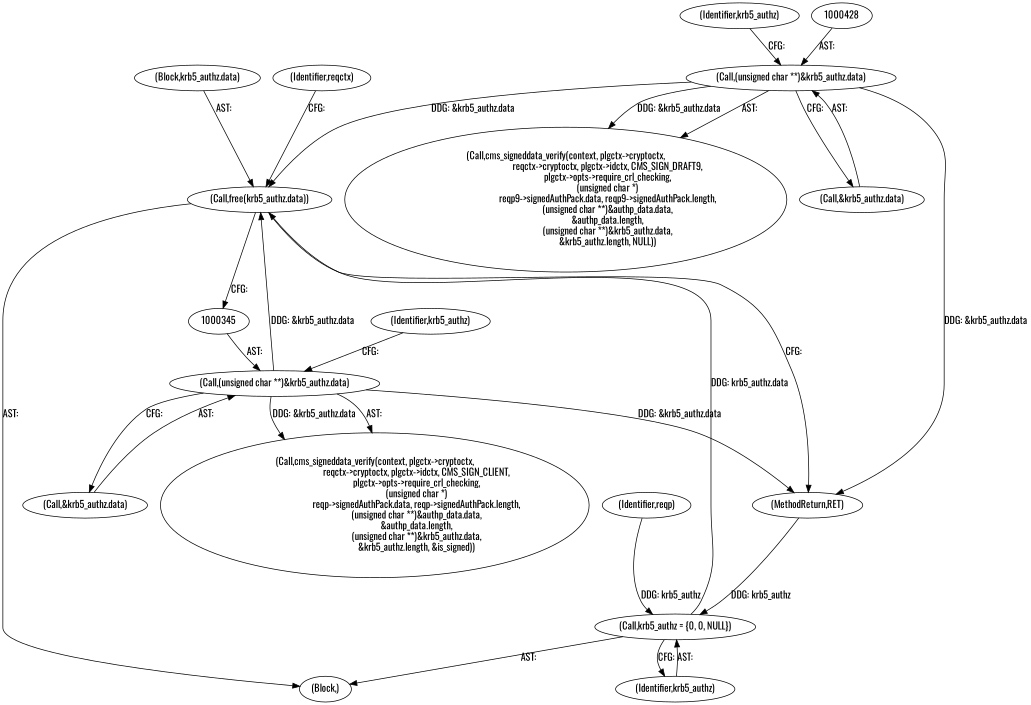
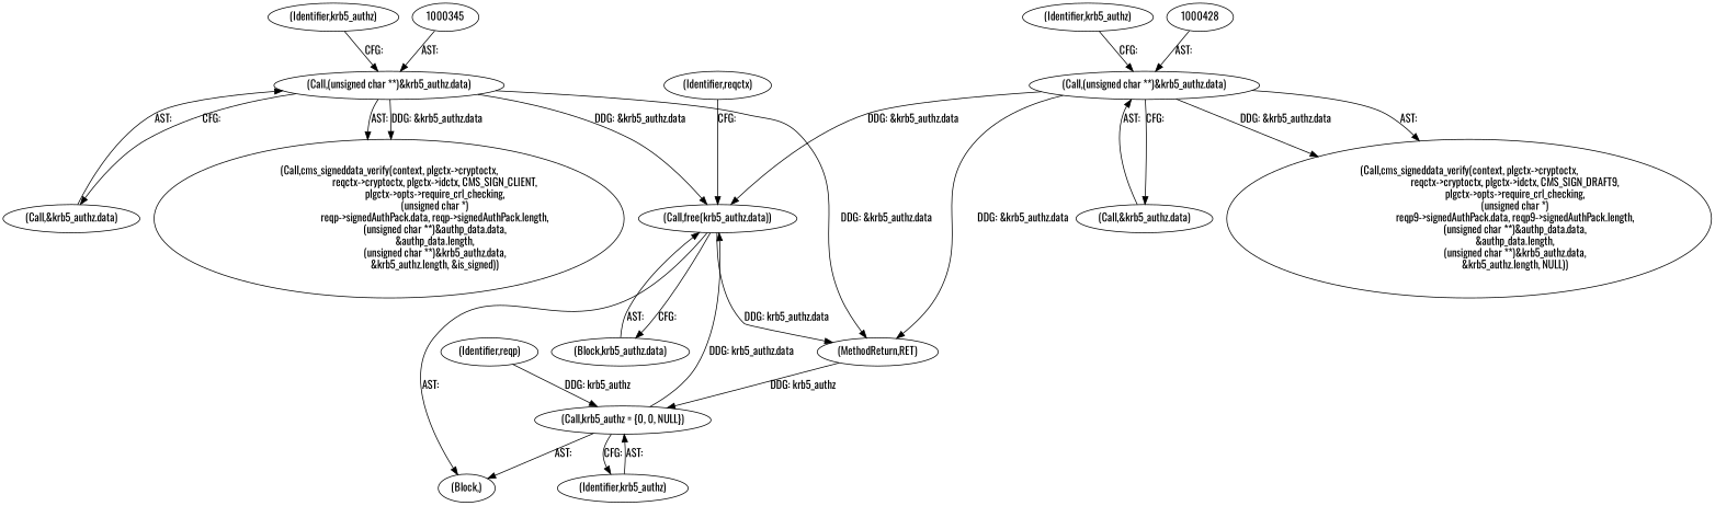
  digraph {
    fontname=Oswald
    node [fontname=Oswald]
    edge [fontname=Oswald]
    n1 [label="(Call,free(krb5_authz.data))"]
    n2 [label="(Block,)"]
    n3 [label="(MethodReturn,RET)"]
    n4 [label="(Block,krb5_authz.data)"]
    n5 [label="(Call,krb5_authz = {0, 0, NULL})"]
    n6 [label="(Identifier,krb5_authz)"]
    n7 [label="(Call,(unsigned char **)&krb5_authz.data)"]
    n8 [label="(Call,cms_signeddata_verify(context, plgctx->cryptoctx,\n                                       reqctx->cryptoctx, plgctx->idctx, CMS_SIGN_CLIENT,\n                                       plgctx->opts->require_crl_checking,\n                                       (unsigned char *)\n                                       reqp->signedAuthPack.data, reqp->signedAuthPack.length,\n                                       (unsigned char **)&authp_data.data,\n                                       &authp_data.length,\n                                       (unsigned char **)&krb5_authz.data,\n                                       &krb5_authz.length, &is_signed))"]
    n9 [label="(Call,&krb5_authz.data)"]
    n10 [label="(Call,(unsigned char **)&krb5_authz.data)"]
    n11 [label="(Call,&krb5_authz.data)"]
    n12 [label="(Call,cms_signeddata_verify(context, plgctx->cryptoctx,\n                                       reqctx->cryptoctx, plgctx->idctx, CMS_SIGN_DRAFT9,\n                                       plgctx->opts->require_crl_checking,\n                                       (unsigned char *)\n                                       reqp9->signedAuthPack.data, reqp9->signedAuthPack.length,\n                                       (unsigned char **)&authp_data.data,\n                                       &authp_data.length,\n                                       (unsigned char **)&krb5_authz.data,\n                                       &krb5_authz.length, NULL))"]
    n13 [label="(Identifier,reqctx)"]
    n14 [label="(Identifier,krb5_authz)"]
    n15 [label="(Identifier,krb5_authz)"]
    n16 [label="(Identifier,reqp)"]
    1000345
    1000428
    n1 -> n2 [label="AST: "]
-   n1 -> n3 [label="CFG: "]
-   n1 -> 1000345 [label="CFG: "]
+   n1 -> n3 [label="DDG: krb5_authz.data"]
+   n1 -> n4 [label="CFG: "]
    n3 -> n5 [label="DDG: krb5_authz"]
    n4 -> n1 [label="AST: "]
    n5 -> n1 [label="DDG: krb5_authz.data"]
    n5 -> n2 [label="AST: "]
    n5 -> n6 [label="CFG: "]
    n6 -> n5 [label="AST: "]
    n7 -> n1 [label="DDG: &krb5_authz.data"]
    n7 -> n3 [label="DDG: &krb5_authz.data"]
    n7 -> n8 [label="AST: "]
    n7 -> n8 [label="DDG: &krb5_authz.data"]
    n7 -> n9 [label="CFG: "]
    n9 -> n7 [label="AST: "]
    n10 -> n1 [label="DDG: &krb5_authz.data"]
    n10 -> n3 [label="DDG: &krb5_authz.data"]
    n10 -> n11 [label="CFG: "]
    n10 -> n12 [label="AST: "]
    n10 -> n12 [label="DDG: &krb5_authz.data"]
    n11 -> n10 [label="AST: "]
    n13 -> n1 [label="CFG: "]
    n14 -> n7 [label="CFG: "]
    n15 -> n10 [label="CFG: "]
    n16 -> n5 [label="DDG: krb5_authz"]
    1000345 -> n7 [label="AST: "]
    1000428 -> n10 [label="AST: "]
  }
